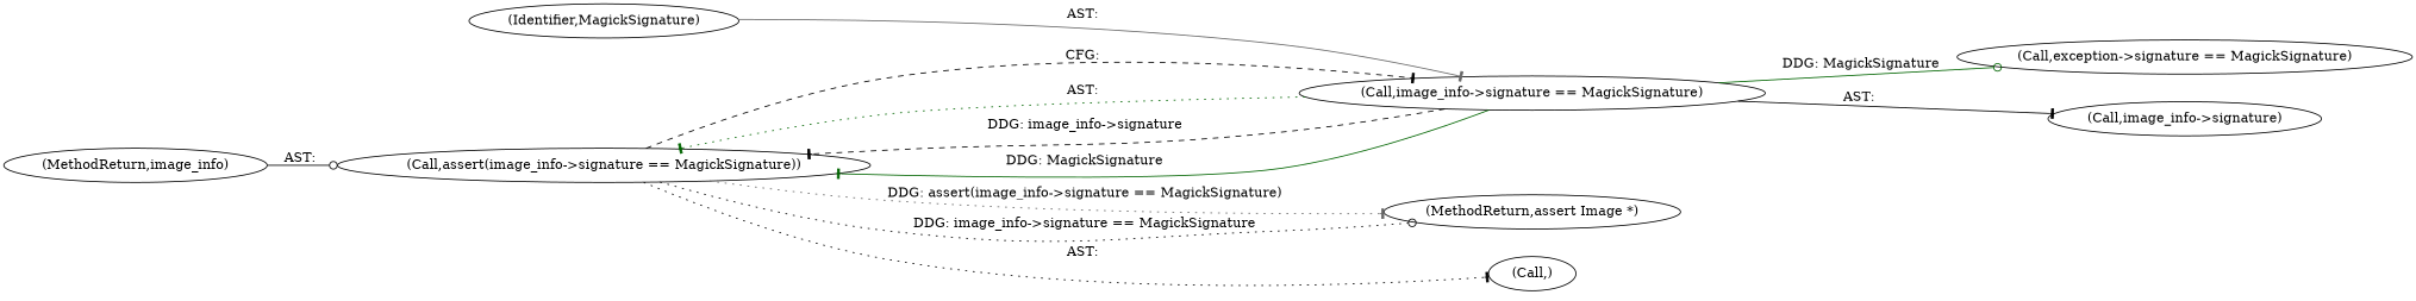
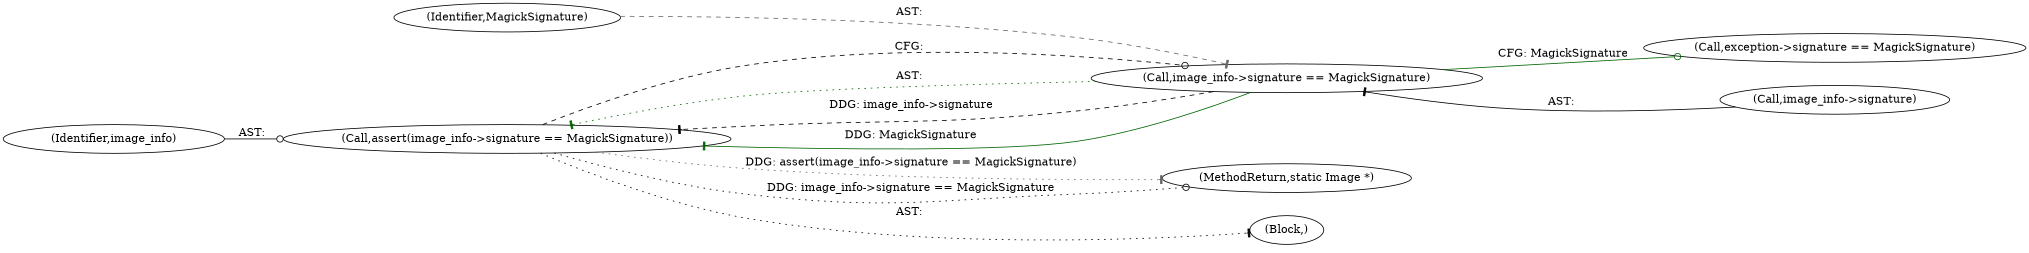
  digraph {
    rankdir=LR
    edge [arrowhead=tee color=black style=solid]
    n1 [label="(Call,assert(image_info->signature == MagickSignature))"]
    n2 [label="(Call,image_info->signature == MagickSignature)"]
-   n3 [label="(MethodReturn,assert Image *)"]
-   n4 [label="(Call,)"]
+   n3 [label="(MethodReturn,static Image *)"]
+   n4 [label="(Block,)"]
    n5 [label="(Call,exception->signature == MagickSignature)"]
    n6 [label="(Identifier,MagickSignature)"]
    n7 [label="(Call,image_info->signature)"]
-   n8 [label="(MethodReturn,image_info)"]
-   n1 -> n2 [label="CFG: " style=dashed]
+   n8 [label="(Identifier,image_info)"]
+   n1 -> n2 [arrowhead=odot label="CFG: " style=dashed]
    n1 -> n3 [color=gray40 label="DDG: assert(image_info->signature == MagickSignature)" style=dotted]
    n1 -> n3 [arrowhead=odot label="DDG: image_info->signature == MagickSignature" style=dotted]
    n1 -> n4 [label="AST: " style=dotted]
    n2 -> n1 [color=darkgreen label="AST: " style=dotted]
    n2 -> n1 [label="DDG: image_info->signature" style=dashed]
    n2 -> n1 [color=darkgreen label="DDG: MagickSignature"]
-   n2 -> n5 [arrowhead=odot color=darkgreen label="DDG: MagickSignature"]
-   n6 -> n2 [color=gray40 label="AST: "]
-   n2 -> n7 [label="AST: "]
+   n2 -> n5 [arrowhead=odot color=darkgreen label="CFG: MagickSignature"]
+   n6 -> n2 [color=gray40 label="AST: " style=dashed]
+   n7 -> n2 [label="AST: "]
    n8 -> n1 [arrowhead=odot label="AST: "]
  }
